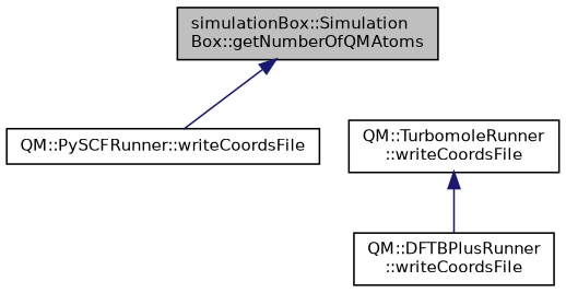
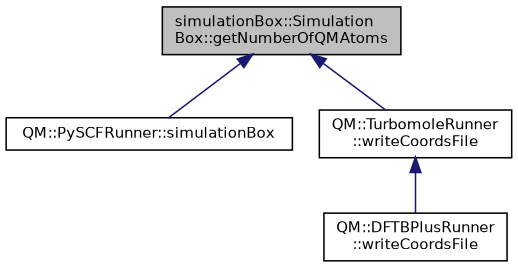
  digraph {
    rankdir=TB
    node [color=black fillcolor=white fontname=Helvetica fontsize=10 shape=record style=filled]
    edge [color=midnightblue dir=back fontname=Helvetica fontsize=10 labelfontname=Helvetica labelfontsize=10 style=solid]
    n1 [fillcolor=grey75 fontcolor=black height=0.2 label="simulationBox::Simulation\lBox::getNumberOfQMAtoms" width=0.4]
-   n2 [height=0.2 label="QM::PySCFRunner::writeCoordsFile" width=0.4]
+   n2 [height=0.2 label="QM::PySCFRunner::simulationBox" width=0.4]
    n3 [height=0.2 label="QM::TurbomoleRunner\l::writeCoordsFile" width=0.4]
    n4 [height=0.2 label="QM::DFTBPlusRunner\l::writeCoordsFile" width=0.4]
    n1 -> n2
+   n1 -> n3
    n3 -> n4
  }
